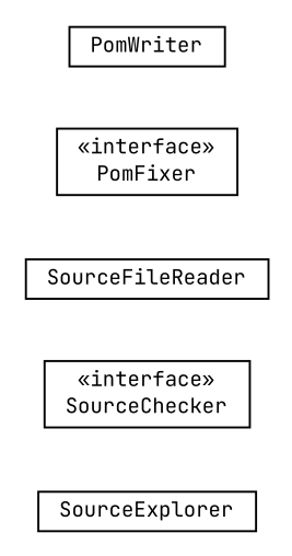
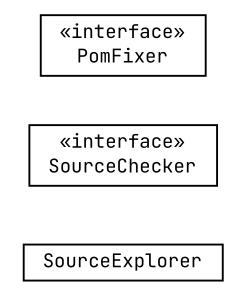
  digraph {
    nodesep=0.25
    ranksep=0.5
    rankdir=LR
    fontname="JetBrains Mono"
    node [fontcolor=black fontname="JetBrains Mono" fontsize=10.0 shape=plaintext]
    n1 [label=<<table title="org.universAAL.support.directives.util.SourceExplorer" border="0" cellborder="1" cellspacing="0" cellpadding="2" port="p" href="./SourceExplorer.html"> 		<tr><td><table border="0" cellspacing="0" cellpadding="1"> <tr><td align="center" balign="center"> SourceExplorer </td></tr> 		</table></td></tr> 		</table>>]
    n2 [label=<<table title="org.universAAL.support.directives.util.SourceChecker" border="0" cellborder="1" cellspacing="0" cellpadding="2" port="p" href="./SourceChecker.html"> 		<tr><td><table border="0" cellspacing="0" cellpadding="1"> <tr><td align="center" balign="center"> &#171;interface&#187; </td></tr> <tr><td align="center" balign="center"> SourceChecker </td></tr> 		</table></td></tr> 		</table>>]
-   n3 [label=<<table title="org.universAAL.support.directives.util.SourceFileReader" border="0" cellborder="1" cellspacing="0" cellpadding="2" port="p" href="./SourceFileReader.html"> 		<tr><td><table border="0" cellspacing="0" cellpadding="1"> <tr><td align="center" balign="center"> SourceFileReader </td></tr> 		</table></td></tr> 		</table>>]
    n4 [label=<<table title="org.universAAL.support.directives.util.PomFixer" border="0" cellborder="1" cellspacing="0" cellpadding="2" port="p" href="./PomFixer.html"> 		<tr><td><table border="0" cellspacing="0" cellpadding="1"> <tr><td align="center" balign="center"> &#171;interface&#187; </td></tr> <tr><td align="center" balign="center"> PomFixer </td></tr> 		</table></td></tr> 		</table>>]
-   n5 [label=<<table title="org.universAAL.support.directives.util.PomWriter" border="0" cellborder="1" cellspacing="0" cellpadding="2" port="p" href="./PomWriter.html"> 		<tr><td><table border="0" cellspacing="0" cellpadding="1"> <tr><td align="center" balign="center"> PomWriter </td></tr> 		</table></td></tr> 		</table>>]
  }
